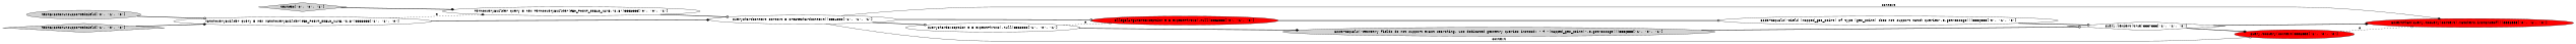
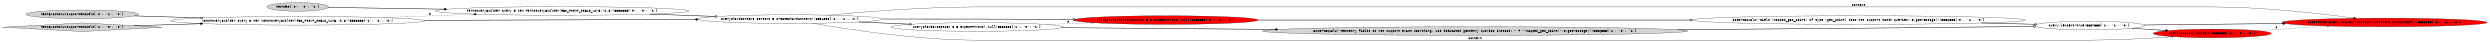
  digraph {
    fontname="DejaVu Sans Mono"
    rankdir=LR
    node [fillcolor=white fontname="DejaVu Sans Mono" shape=ellipse style=filled]
    edge [arrowhead=odot fontname="DejaVu Sans Mono" style=bold]
    n1 [label="QueryShardException e = expectThrows(,null)@@@5@@@['1', '0', '1']"]
    n2 [fillcolor=red label="IllegalArgumentException e = expectThrows(,null)@@@5@@@['0', '1', '0']"]
    n3 [fillcolor=lightgray label="assertEquals(\"Geometry fields do not support exact searching, use dedicated geometry queries instead: \" + \"(mapped_geo_point(\",e.getMessage())@@@6@@@['1', '0', '1']"]
    n4 [label="assertEquals(\"Field (mapped_geo_point( of type (geo_point( does not support match queries\",e.getMessage())@@@6@@@['0', '1', '0']"]
-   n5 [label="query.lenient(true)@@@7@@@['1', '1', '0']" shape=diamond]
+   n5 [label="query.lenient(true)@@@7@@@['1', '1', '0']"]
    n6 [fillcolor=lightgray label="testExactOnUnsupportedField['0', '1', '0']"]
    n7 [label="MatchQueryBuilder query = new MatchQueryBuilder(GEO_POINT_FIELD_NAME,\"2,3\")@@@3@@@['1', '1', '0']"]
    n8 [label="QueryShardContext context = createShardContext()@@@4@@@['1', '1', '1']"]
    n9 [label="TermsQueryBuilder query = new TermsQueryBuilder(GEO_POINT_FIELD_NAME,\"2,3\")@@@3@@@['0', '0', '1']"]
    n10 [fillcolor=red label="assertThat(query.toQuery(context),Matchers.instanceOf())@@@8@@@['0', '1', '0']"]
    n11 [fillcolor=red label="query.toQuery(context)@@@8@@@['1', '0', '0']"]
-   n12 [fillcolor=lightgray label="testGeo['0', '0', '1']" shape=diamond]
+   n12 [fillcolor=lightgray label="testGeo['0', '0', '1']"]
    n13 [fillcolor=lightgray label="testExactOnUnsupportedField['1', '0', '0']" shape=diamond]
    n1 -> n2 [label=0 style=dashed]
    n1 -> n3 [arrowhead=diamond]
    n2 -> n4
    n3 -> n5
    n4 -> n5
    n5 -> n10 [arrowhead=diamond]
    n5 -> n11 [arrowhead=diamond]
    n6 -> n7
    n7 -> n8 [arrowhead=diamond]
    n7 -> n9 [arrowhead=diamond label=0 style=dashed]
    n8 -> n1
    n8 -> n2
    n8 -> n10 [arrowhead=diamond label=context style=solid]
    n8 -> n11 [label=context style=solid]
    n9 -> n8
    n11 -> n10 [label=0 style=dashed]
    n12 -> n9 [arrowhead=diamond]
    n13 -> n7 [arrowhead=diamond]
  }
